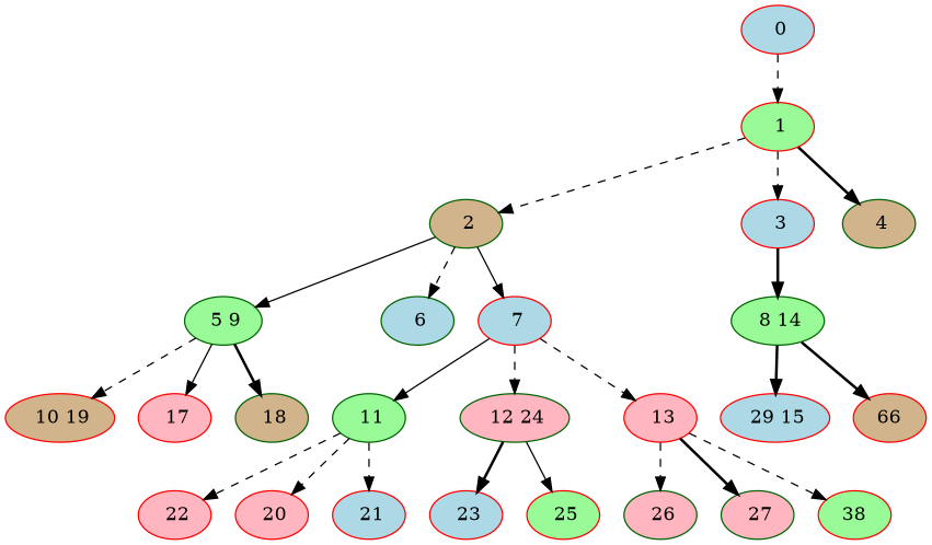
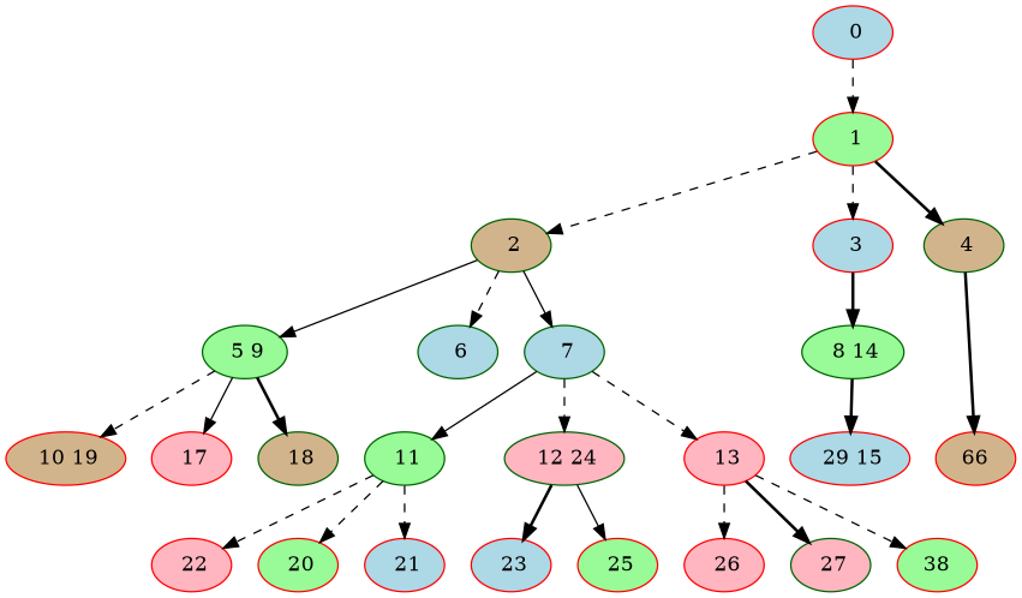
  digraph {
    node [color=red fillcolor=lightblue style=filled]
    edge [style=dashed]
    " 0"
    " 1" [fillcolor=palegreen]
    " 2" [color=darkgreen fillcolor=tan]
    " 3"
    " 4" [color=darkgreen fillcolor=tan]
    " 5 9" [color=darkgreen fillcolor=palegreen]
    " 6" [color=darkgreen]
-   " 7"
+   " 7" [color=darkgreen]
    " 8 14" [color=darkgreen fillcolor=palegreen]
    " 10 19" [fillcolor=tan]
    " 17" [fillcolor=lightpink]
    " 18" [color=darkgreen fillcolor=tan]
    " 11" [color=darkgreen fillcolor=palegreen]
    " 12 24" [color=darkgreen fillcolor=lightpink]
    " 13" [fillcolor=lightpink]
    n16 [fillcolor=tan label=66]
    " 29 15"
    " 22" [fillcolor=lightpink]
-   " 20" [fillcolor=lightpink]
+   " 20" [fillcolor=palegreen]
    " 21"
    " 23"
    " 25" [fillcolor=palegreen]
-   " 26" [color=darkgreen fillcolor=lightpink]
+   " 26" [fillcolor=lightpink]
    " 27" [color=darkgreen fillcolor=lightpink]
    n25 [fillcolor=palegreen label=38]
    " 0" -> " 1"
    " 1" -> " 2"
    " 1" -> " 3"
    " 1" -> " 4" [style=bold]
    " 2" -> " 5 9" [style=solid]
    " 2" -> " 6"
    " 2" -> " 7" [style=solid]
    " 3" -> " 8 14" [style=bold]
    " 5 9" -> " 10 19"
    " 5 9" -> " 17" [style=solid]
    " 5 9" -> " 18" [style=bold]
    " 7" -> " 11" [style=solid]
    " 7" -> " 12 24"
    " 7" -> " 13"
-   " 8 14" -> n16 [style=bold]
+   " 4" -> n16 [style=bold]
    " 8 14" -> " 29 15" [style=bold]
    " 11" -> " 22"
    " 11" -> " 20"
    " 11" -> " 21"
    " 12 24" -> " 23" [style=bold]
    " 12 24" -> " 25" [style=solid]
    " 13" -> " 26"
    " 13" -> " 27" [style=bold]
    " 13" -> n25
  }
